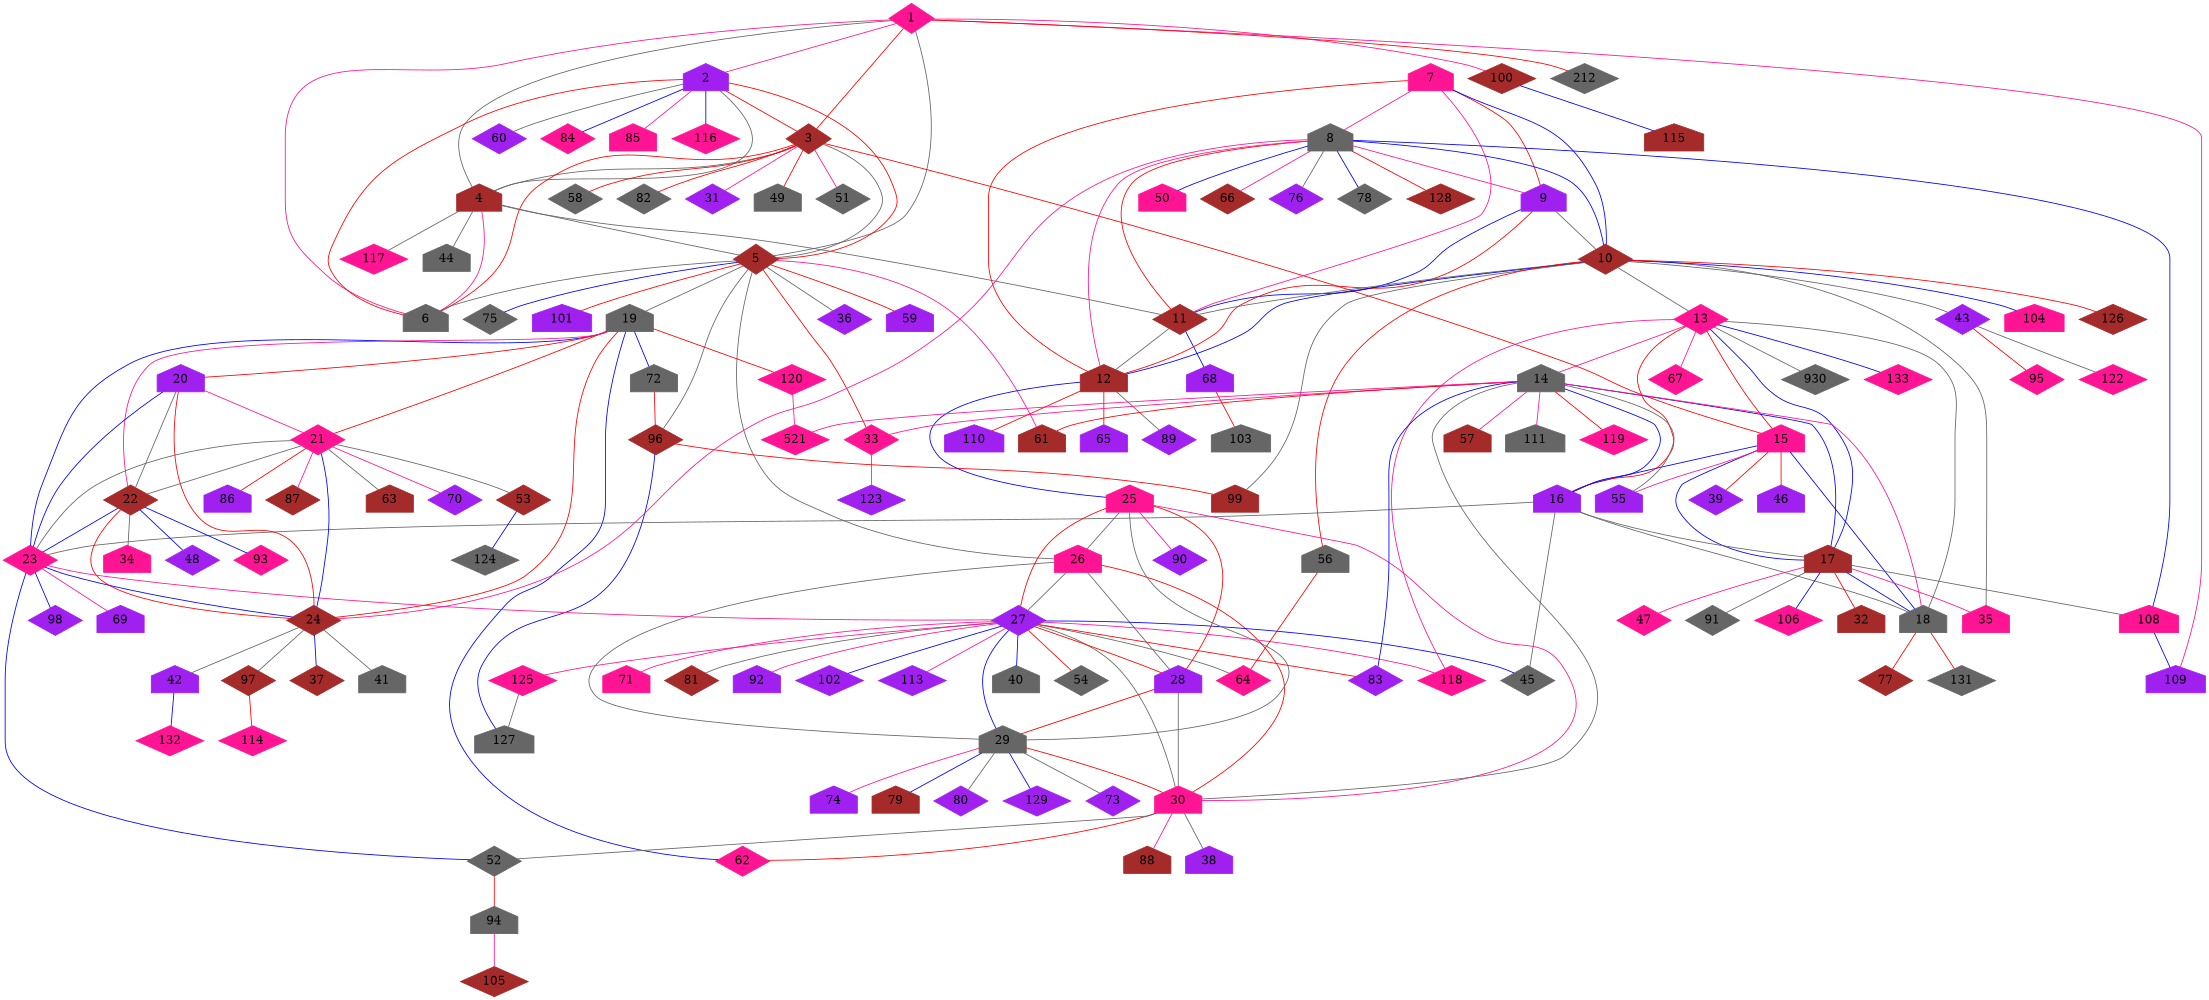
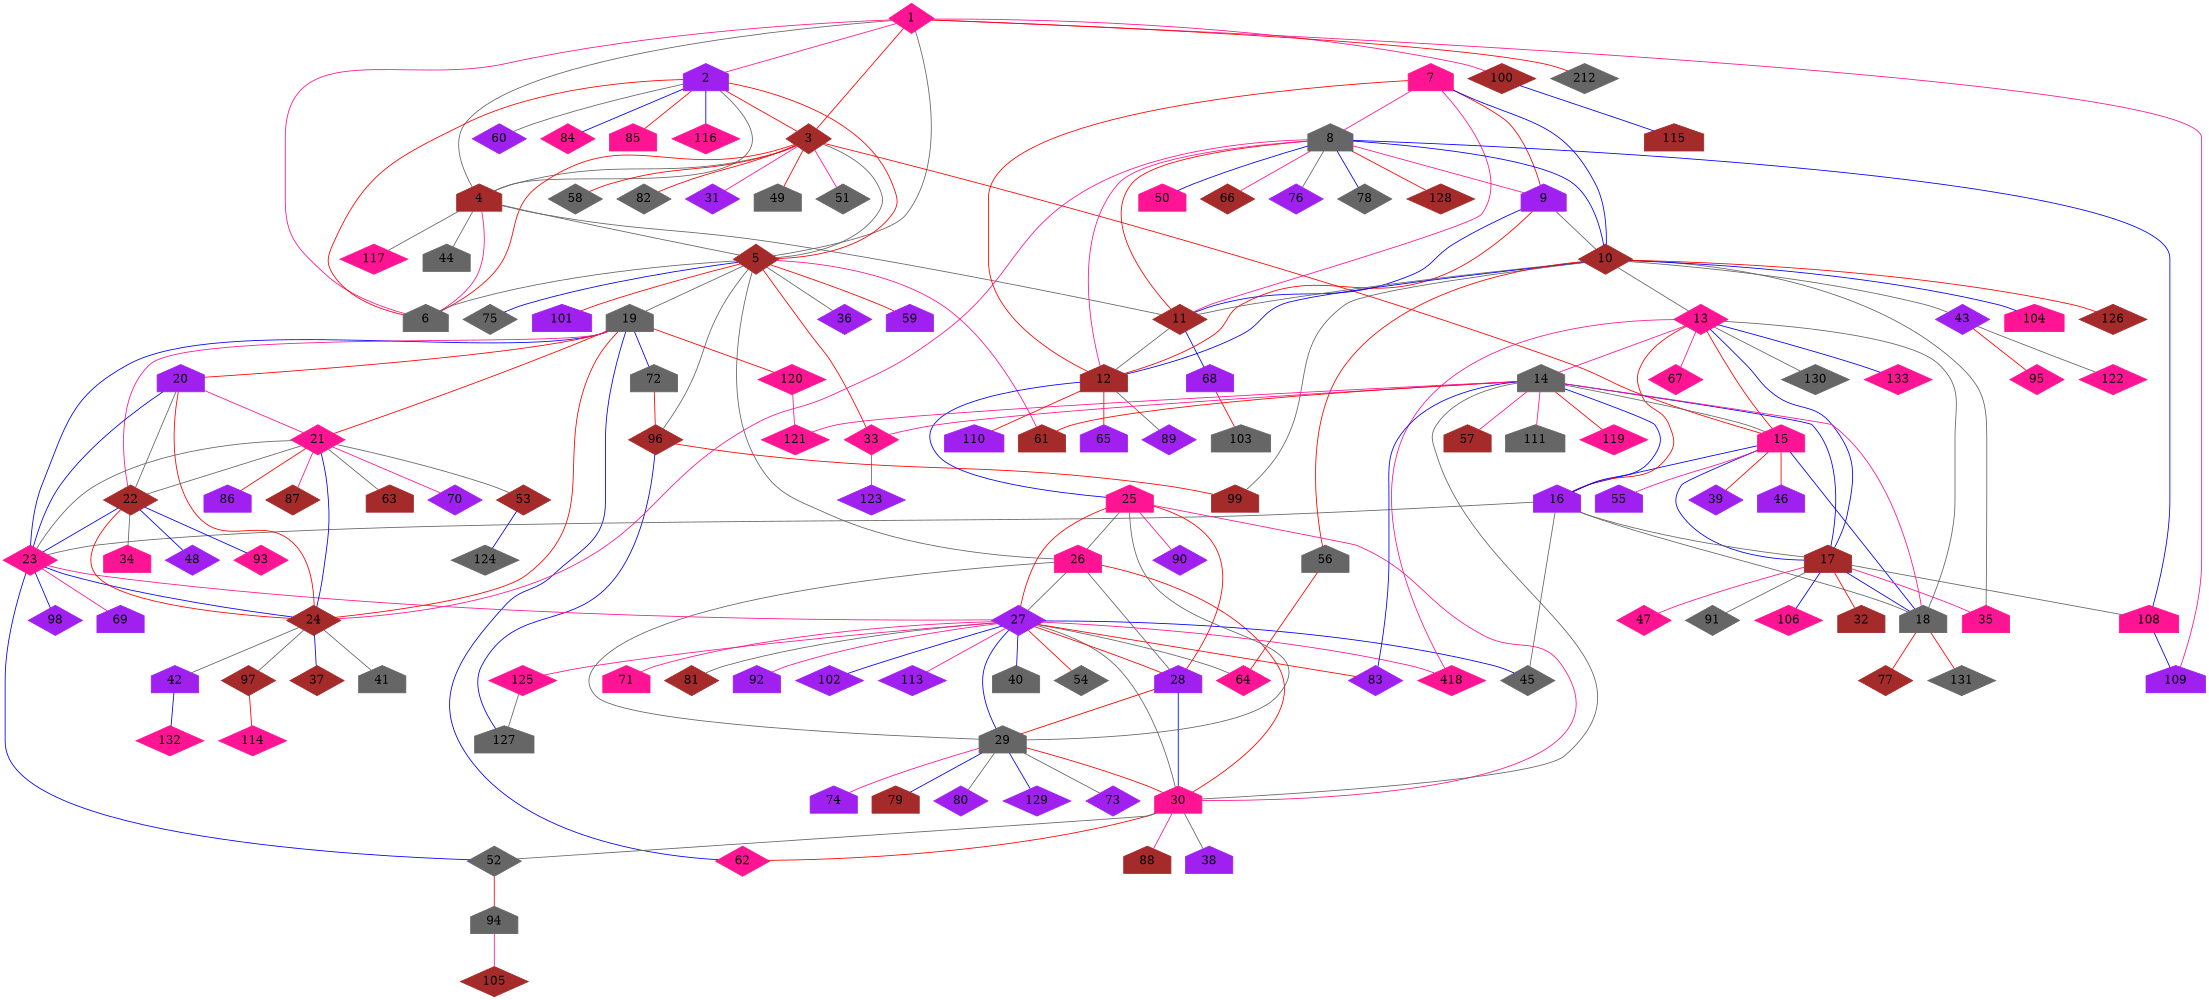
  graph {
    node [color=purple shape=diamond style=filled]
    edge [color=gray40]
    1 [color=deeppink]
    2 [shape=house]
    3 [color=brown]
    4 [color=brown shape=house]
    5 [color=brown]
    6 [color=gray40 shape=house]
    100 [color=brown]
    109 [shape=house]
    n9 [color=gray40 label=212]
    60
    84 [color=deeppink]
    85 [color=deeppink shape=house]
    116 [color=deeppink]
    15 [color=deeppink shape=house]
    31
    49 [color=gray40 shape=house]
    51 [color=gray40]
    58 [color=gray40]
    82 [color=gray40]
    11 [color=brown]
    44 [color=gray40 shape=house]
    117 [color=deeppink]
    19 [color=gray40 shape=house]
    26 [color=deeppink shape=house]
    33 [color=deeppink]
    36
    59 [shape=house]
    61 [color=brown shape=house]
    75 [color=gray40]
    96 [color=brown]
    101 [shape=house]
    115 [color=brown shape=house]
    16 [shape=house]
    17 [color=brown shape=house]
    18 [color=gray40 shape=house]
    39
    46 [shape=house]
    55 [shape=house]
    12 [color=brown shape=house]
    68 [shape=house]
    24 [color=brown]
    23 [color=deeppink]
    20 [shape=house]
    21 [color=deeppink]
    22 [color=brown]
    62 [color=deeppink]
    72 [color=gray40 shape=house]
    120 [color=deeppink]
    30 [color=deeppink shape=house]
    27
    28 [shape=house]
    29 [color=gray40 shape=house]
    123
    99 [color=brown shape=house]
    127 [color=gray40 shape=house]
    7 [color=deeppink shape=house]
    8 [color=gray40 shape=house]
    9 [shape=house]
    10 [color=brown]
    50 [color=deeppink shape=house]
    66 [color=brown]
    76
    78 [color=gray40]
    108 [color=deeppink shape=house]
    128 [color=brown]
    13 [color=deeppink]
    35 [color=deeppink shape=house]
    43
    56 [color=gray40 shape=house]
    104 [color=deeppink shape=house]
    126 [color=brown]
    25 [color=deeppink shape=house]
    65 [shape=house]
    89
    110 [shape=house]
    37 [color=brown]
    41 [color=gray40 shape=house]
    42 [shape=house]
    97 [color=brown]
    14 [color=gray40 shape=house]
    67 [color=deeppink]
-   118 [color=deeppink]
-   130 [color=gray40 label=930]
+   118 [color=deeppink label=418]
+   130 [color=gray40]
    133 [color=deeppink]
    95 [color=deeppink]
    122 [color=deeppink]
    64 [color=deeppink]
    103 [color=gray40 shape=house]
    90
    57 [color=brown shape=house]
    83
    111 [color=gray40 shape=house]
    119 [color=deeppink]
-   121 [color=deeppink label=521]
+   121 [color=deeppink]
    45 [color=gray40]
    32 [color=brown shape=house]
    47 [color=deeppink]
    91 [color=gray40]
    106 [color=deeppink]
    77 [color=brown]
    131 [color=gray40]
    52 [color=gray40]
    38 [shape=house]
    88 [color=brown shape=house]
    69 [shape=house]
    98
    53 [color=brown]
    63 [color=brown shape=house]
    70
    86 [shape=house]
    87 [color=brown]
    34 [color=deeppink shape=house]
    48
    93 [color=deeppink]
    124 [color=gray40]
    40 [color=gray40 shape=house]
    54 [color=gray40]
    71 [color=deeppink shape=house]
    81 [color=brown]
    92 [shape=house]
    102
    113
    125 [color=deeppink]
    94 [color=gray40 shape=house]
    132 [color=deeppink]
    114 [color=deeppink]
    73
    74 [shape=house]
    79 [color=brown shape=house]
    80
    129
    105 [color=brown]
    1 -- 2 [color=deeppink]
    1 -- 3 [color=red]
    1 -- 4
    1 -- 5
    1 -- 6 [color=deeppink]
    1 -- 100 [color=deeppink]
    1 -- 109 [color=deeppink]
    1 -- n9 [color=red]
    2 -- 3 [color=red]
    2 -- 4
    2 -- 5 [color=red]
    2 -- 6 [color=red]
    2 -- 60
    2 -- 84 [color=blue]
-   2 -- 85 [color=deeppink]
+   2 -- 85 [color=red]
    2 -- 116 [color=blue]
    3 -- 4
    3 -- 5
    3 -- 6 [color=red]
    3 -- 15 [color=red]
    3 -- 31 [color=deeppink]
    3 -- 49 [color=red]
    3 -- 51 [color=deeppink]
    3 -- 58 [color=red]
    3 -- 82 [color=red]
    4 -- 5
    4 -- 6 [color=deeppink]
    4 -- 11
    4 -- 44
    4 -- 117
    5 -- 6
    5 -- 19
    5 -- 26
    5 -- 33 [color=red]
    5 -- 36
    5 -- 59 [color=red]
    5 -- 61 [color=deeppink]
    5 -- 75 [color=blue]
    5 -- 96
    5 -- 101 [color=red]
    100 -- 115 [color=blue]
    15 -- 16 [color=blue]
    15 -- 17 [color=blue]
    15 -- 18 [color=blue]
    15 -- 39 [color=red]
    15 -- 46 [color=red]
    15 -- 55 [color=deeppink]
    11 -- 12
    11 -- 68 [color=blue]
    19 -- 24 [color=red]
    19 -- 23 [color=blue]
    19 -- 20 [color=red]
    19 -- 21 [color=red]
    19 -- 22 [color=deeppink]
    19 -- 62 [color=blue]
    19 -- 72 [color=blue]
    19 -- 120 [color=red]
    26 -- 30 [color=red]
    26 -- 27
    26 -- 28
    26 -- 29
    33 -- 123
    96 -- 99 [color=red]
    96 -- 127 [color=blue]
    16 -- 17
    16 -- 18
    16 -- 23
    16 -- 45
    17 -- 18 [color=blue]
    17 -- 108
    17 -- 35 [color=deeppink]
    17 -- 32 [color=red]
    17 -- 47 [color=deeppink]
    17 -- 91
    17 -- 106 [color=blue]
    18 -- 77 [color=red]
    18 -- 131 [color=red]
    12 -- 25 [color=blue]
    12 -- 65 [color=red]
    12 -- 89
    12 -- 110 [color=red]
    68 -- 103 [color=red]
    24 -- 37 [color=blue]
    24 -- 41
    24 -- 42
    24 -- 97
    23 -- 24 [color=blue]
    23 -- 27 [color=deeppink]
    23 -- 52 [color=blue]
    23 -- 69 [color=deeppink]
    23 -- 98 [color=blue]
    20 -- 24 [color=red]
    20 -- 23 [color=blue]
    20 -- 21 [color=deeppink]
    20 -- 22
    21 -- 24 [color=blue]
    21 -- 23
    21 -- 22
    21 -- 53
    21 -- 63
    21 -- 70 [color=deeppink]
    21 -- 86 [color=red]
    21 -- 87 [color=deeppink]
    22 -- 24 [color=red]
    22 -- 23 [color=blue]
    22 -- 34
    22 -- 48 [color=blue]
    22 -- 93 [color=blue]
    72 -- 96 [color=red]
    120 -- 121 [color=deeppink]
    30 -- 62 [color=red]
    30 -- 52
    30 -- 38
    30 -- 88 [color=deeppink]
    27 -- 30
    27 -- 28 [color=red]
    27 -- 29 [color=blue]
    27 -- 118 [color=deeppink]
    27 -- 64
    27 -- 83 [color=red]
    27 -- 45 [color=blue]
    27 -- 40 [color=blue]
    27 -- 54 [color=red]
    27 -- 71 [color=deeppink]
    27 -- 81
    27 -- 92 [color=deeppink]
    27 -- 102 [color=blue]
    27 -- 113 [color=deeppink]
    27 -- 125 [color=deeppink]
-   28 -- 30
+   28 -- 30 [color=blue]
    28 -- 29 [color=red]
    29 -- 30 [color=red]
    29 -- 73
    29 -- 74 [color=deeppink]
    29 -- 79 [color=blue]
    29 -- 80
    29 -- 129 [color=blue]
    7 -- 11 [color=deeppink]
    7 -- 12 [color=red]
    7 -- 8 [color=deeppink]
    7 -- 9 [color=red]
    7 -- 10 [color=blue]
    8 -- 11 [color=red]
    8 -- 12 [color=deeppink]
    8 -- 24 [color=deeppink]
    8 -- 9 [color=deeppink]
    8 -- 10 [color=blue]
    8 -- 50 [color=blue]
    8 -- 66 [color=deeppink]
    8 -- 76
    8 -- 78 [color=blue]
    8 -- 108 [color=blue]
    8 -- 128 [color=red]
    9 -- 11 [color=blue]
    9 -- 12 [color=red]
    9 -- 10
    10 -- 11
    10 -- 12 [color=blue]
    10 -- 99
    10 -- 13
    10 -- 35
    10 -- 43
    10 -- 56 [color=red]
    10 -- 104 [color=blue]
    10 -- 126 [color=red]
    108 -- 109 [color=blue]
    13 -- 15 [color=red]
    13 -- 16 [color=red]
    13 -- 17 [color=blue]
    13 -- 18
    13 -- 14 [color=deeppink]
    13 -- 67 [color=deeppink]
    13 -- 118 [color=deeppink]
    13 -- 130
    13 -- 133 [color=blue]
    43 -- 95 [color=red]
    43 -- 122
    56 -- 64 [color=red]
    25 -- 26
    25 -- 30 [color=deeppink]
    25 -- 27 [color=red]
    25 -- 28 [color=red]
    25 -- 29
    25 -- 90 [color=deeppink]
    42 -- 132 [color=blue]
    97 -- 114 [color=red]
-   14 -- 55
+   14 -- 15
    14 -- 33 [color=deeppink]
    14 -- 61 [color=red]
    14 -- 16 [color=blue]
    14 -- 17 [color=blue]
    14 -- 18 [color=deeppink]
    14 -- 30
    14 -- 57 [color=deeppink]
    14 -- 83 [color=blue]
    14 -- 111 [color=deeppink]
    14 -- 119 [color=red]
    14 -- 121 [color=deeppink]
    52 -- 94 [color=red]
    53 -- 124 [color=blue]
    125 -- 127
    94 -- 105 [color=deeppink]
  }
